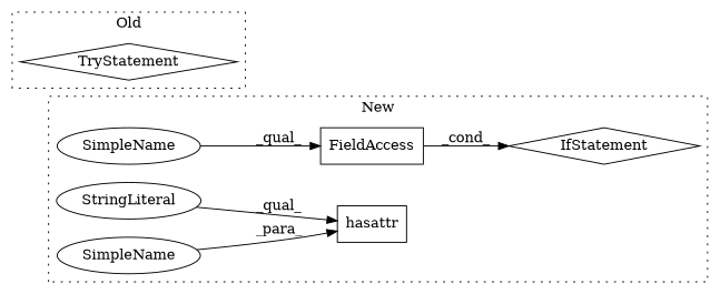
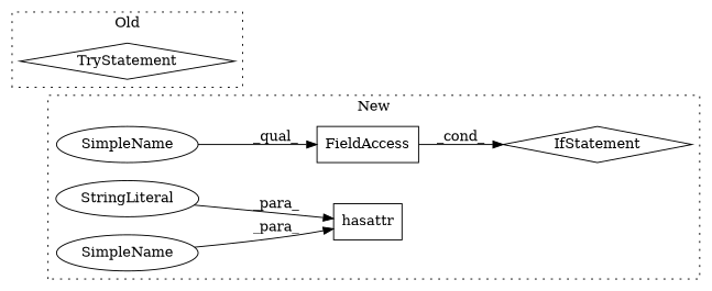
  digraph {
    rankdir=LR
    node [a=42 l=8 s=11724 shape=ellipse]
    n1 [a=32 l="8,1" label=hasattr s="11695,11720" shape=box]
    n2 [a=25 l=3 label=IfStatement s=11721 shape=diamond]
    n3 [a=45 label=StringLiteral s=11712]
    n4 [a=22 l=15 label=FieldAccess shape=box]
    n5 [label=SimpleName]
    n6 [label=SimpleName s=11703]
    n7 [a=54 l=4 label=TryStatement s=11491 shape=diamond]
    subgraph cluster_1 {
      label=New
      style=dotted
      n1
      n2
      n3
      n4
      n5
      n6
    }
    subgraph cluster_2 {
      label=Old
      style=dotted
      n7
    }
-   n3 -> n1 [label=_qual_]
+   n3 -> n1 [label=_para_]
    n4 -> n2 [label=_cond_]
    n5 -> n4 [label=_qual_]
    n6 -> n1 [label=_para_]
  }
